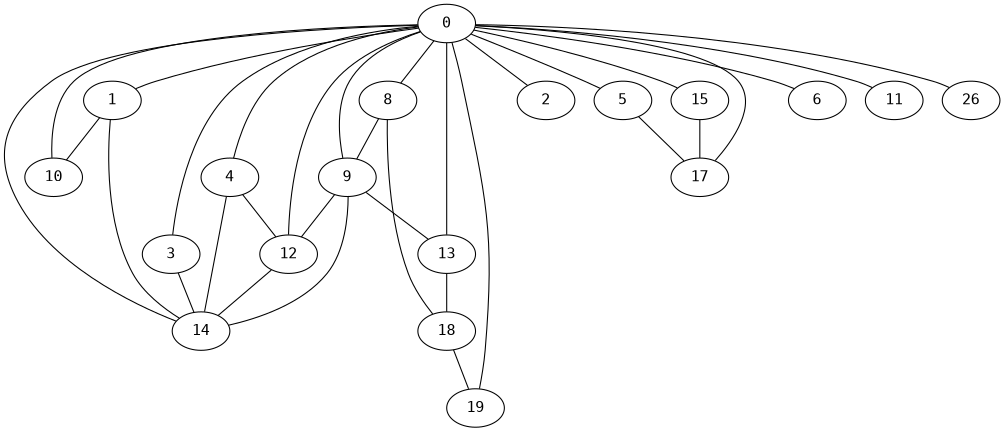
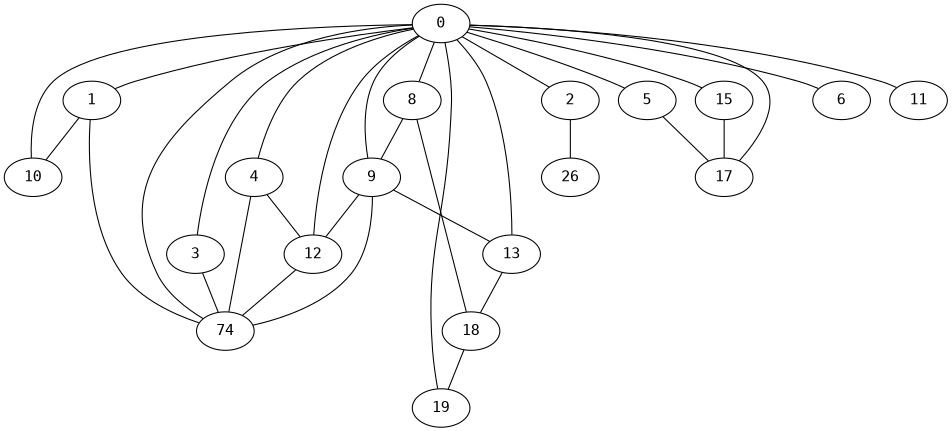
  graph {
    fontname="DejaVu Sans Mono"
    node [fontname="DejaVu Sans Mono"]
    edge [fontname="DejaVu Sans Mono"]
    0
    1
    2
    3
    4
    5
    6
    8
    9
    10
    11
    12
    13
-   14
+   14 [label=74]
    15
    n16 [label=26]
    17
    19
    18
    0 -- 1
    0 -- 2
    0 -- 3
    0 -- 4
    0 -- 5
    0 -- 6
    0 -- 8
    0 -- 9
    0 -- 10
    0 -- 11
    0 -- 12
    0 -- 13
    0 -- 14
    0 -- 15
-   0 -- n16
+   2 -- n16
    0 -- 17
    0 -- 19
    1 -- 10
    1 -- 14
    3 -- 14
    4 -- 12
    4 -- 14
    5 -- 17
    8 -- 9
    8 -- 18
    9 -- 12
    9 -- 13
    9 -- 14
    12 -- 14
    13 -- 18
    15 -- 17
    18 -- 19
  }
